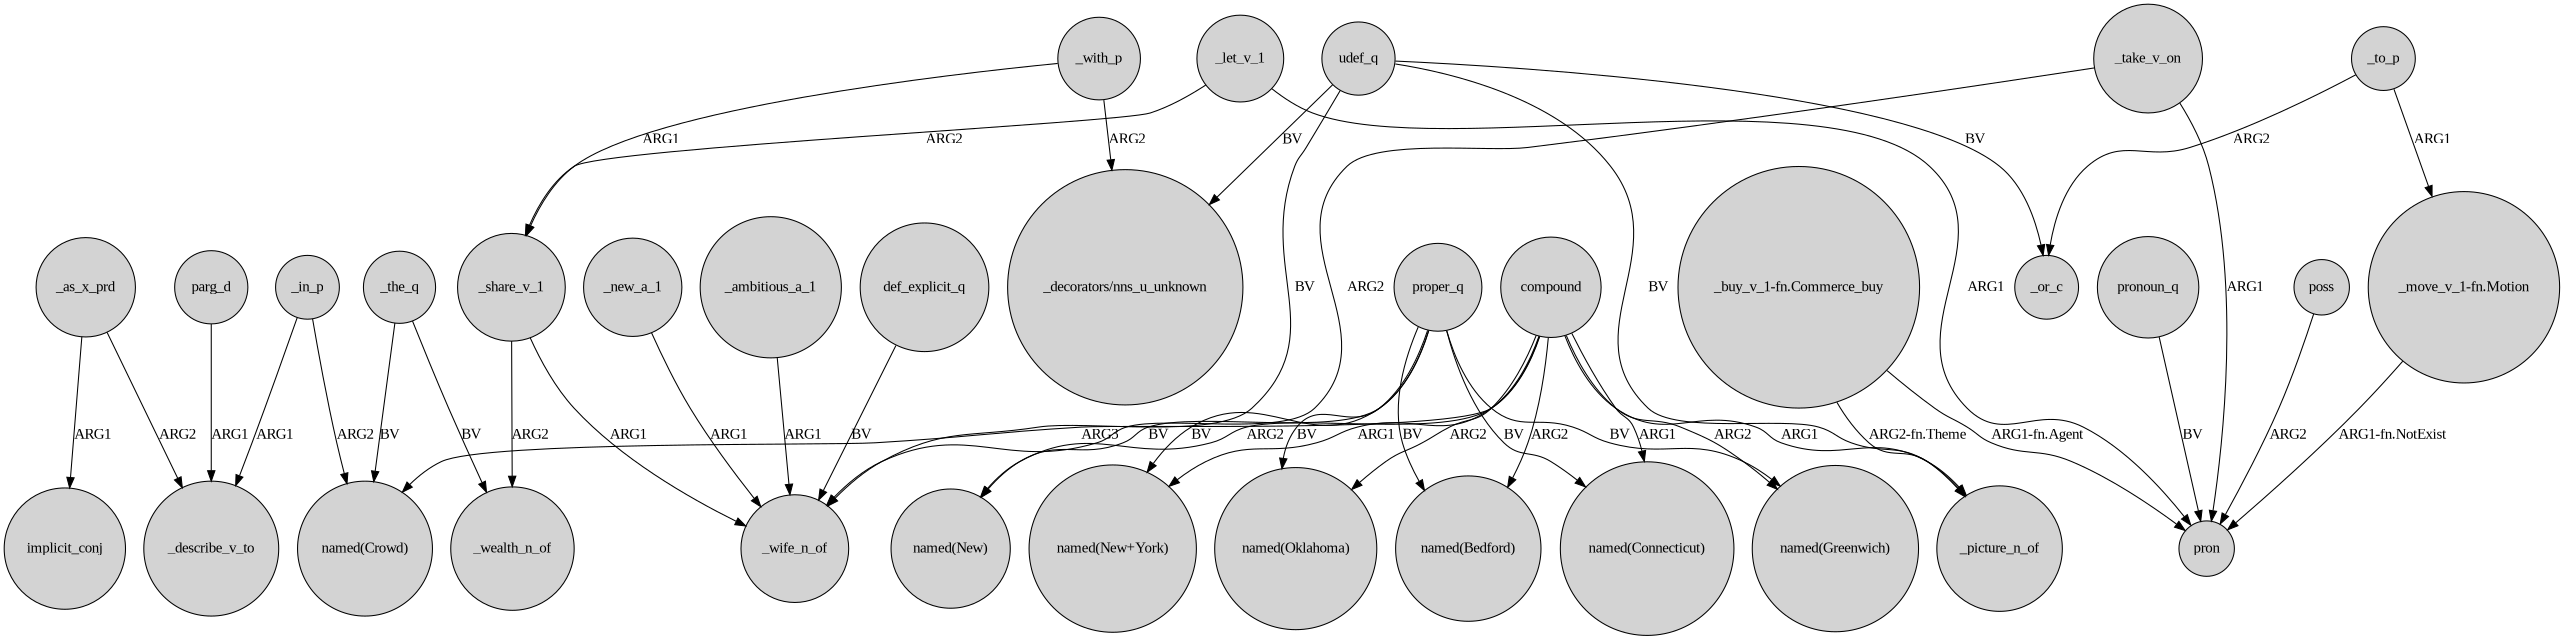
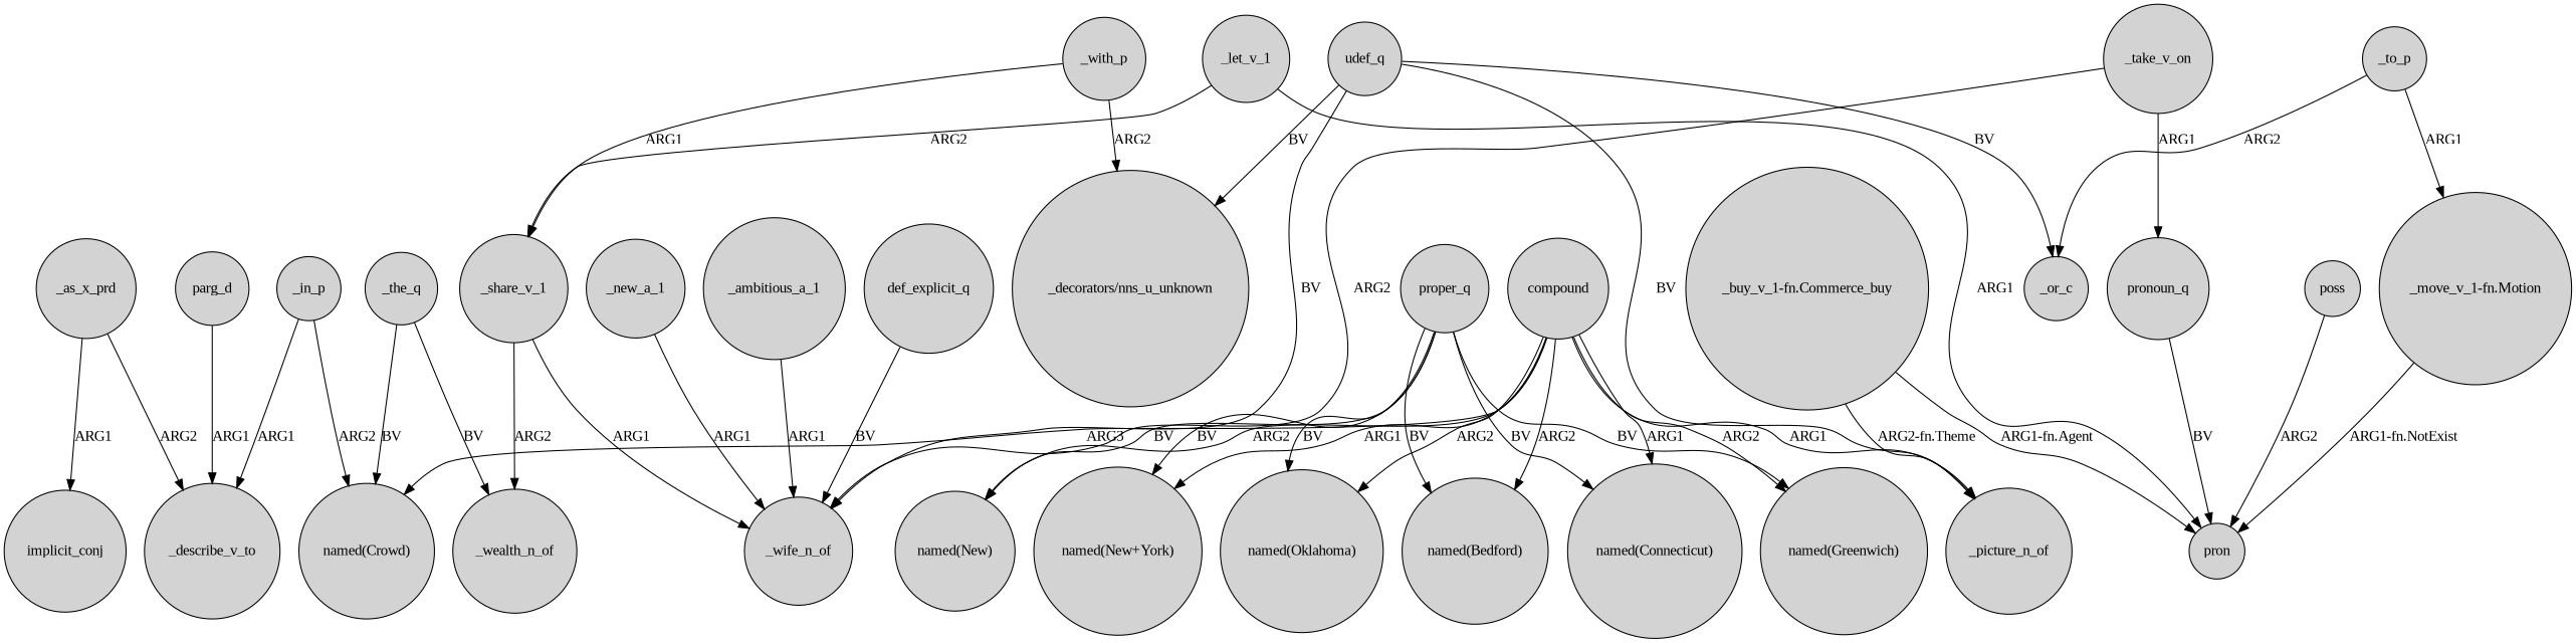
  digraph {
    fontname="Liberation Serif"
    node [fontname="Liberation Serif" shape=circle style=filled]
    edge [fontname="Liberation Serif"]
    parg_d
    _describe_v_to
    _the_q
    "named(Crowd)"
    _wealth_n_of
    compound
    "named(New)"
    "named(New+York)"
    "named(Bedford)"
    _picture_n_of
    "named(Greenwich)"
    "named(Oklahoma)"
    "named(Connecticut)"
    _share_v_1
    _wife_n_of
    poss
    pron
    proper_q
    "_buy_v_1-fn.Commerce_buy"
    def_explicit_q
    _ambitious_a_1
    udef_q
    _or_c
    "_decorators/nns_u_unknown"
    _to_p
    "_move_v_1-fn.Motion"
    pronoun_q
    _take_v_on
    _in_p
    _new_a_1
    _let_v_1
    _as_x_prd
    implicit_conj
    _with_p
    parg_d -> _describe_v_to [label=ARG1]
    _the_q -> "named(Crowd)" [label=BV]
    _the_q -> _wealth_n_of [label=BV]
    compound -> "named(Crowd)" [label=ARG3]
    compound -> "named(New)" [label=ARG2]
    compound -> "named(New+York)" [label=ARG1]
    compound -> "named(Bedford)" [label=ARG2]
    compound -> _picture_n_of [label=ARG1]
    compound -> "named(Greenwich)" [label=ARG2]
    compound -> "named(Oklahoma)" [label=ARG2]
    compound -> "named(Connecticut)" [label=ARG1]
    _share_v_1 -> _wealth_n_of [label=ARG2]
    _share_v_1 -> _wife_n_of [label=ARG1]
    poss -> pron [label=ARG2]
    proper_q -> "named(New)" [label=BV]
    proper_q -> "named(New+York)" [label=BV]
    proper_q -> "named(Bedford)" [label=BV]
    proper_q -> "named(Greenwich)" [label=BV]
    proper_q -> "named(Oklahoma)" [label=BV]
    proper_q -> "named(Connecticut)" [label=BV]
    "_buy_v_1-fn.Commerce_buy" -> _picture_n_of [label="ARG2-fn.Theme"]
    "_buy_v_1-fn.Commerce_buy" -> pron [label="ARG1-fn.Agent"]
    def_explicit_q -> _wife_n_of [label=BV]
    _ambitious_a_1 -> _wife_n_of [label=ARG1]
    udef_q -> _picture_n_of [label=BV]
    udef_q -> _wife_n_of [label=BV]
    udef_q -> _or_c [label=BV]
    udef_q -> "_decorators/nns_u_unknown" [label=BV]
    _to_p -> _or_c [label=ARG2]
    _to_p -> "_move_v_1-fn.Motion" [label=ARG1]
    "_move_v_1-fn.Motion" -> pron [label="ARG1-fn.NotExist"]
    pronoun_q -> pron [label=BV]
    _take_v_on -> _wife_n_of [label=ARG2]
-   _take_v_on -> pron [label=ARG1]
+   _take_v_on -> pronoun_q [label=ARG1]
    _in_p -> _describe_v_to [label=ARG1]
    _in_p -> "named(Crowd)" [label=ARG2]
    _new_a_1 -> _wife_n_of [label=ARG1]
    _let_v_1 -> _share_v_1 [label=ARG2]
    _let_v_1 -> pron [label=ARG1]
    _as_x_prd -> _describe_v_to [label=ARG2]
    _as_x_prd -> implicit_conj [label=ARG1]
    _with_p -> _share_v_1 [label=ARG1]
    _with_p -> "_decorators/nns_u_unknown" [label=ARG2]
  }
